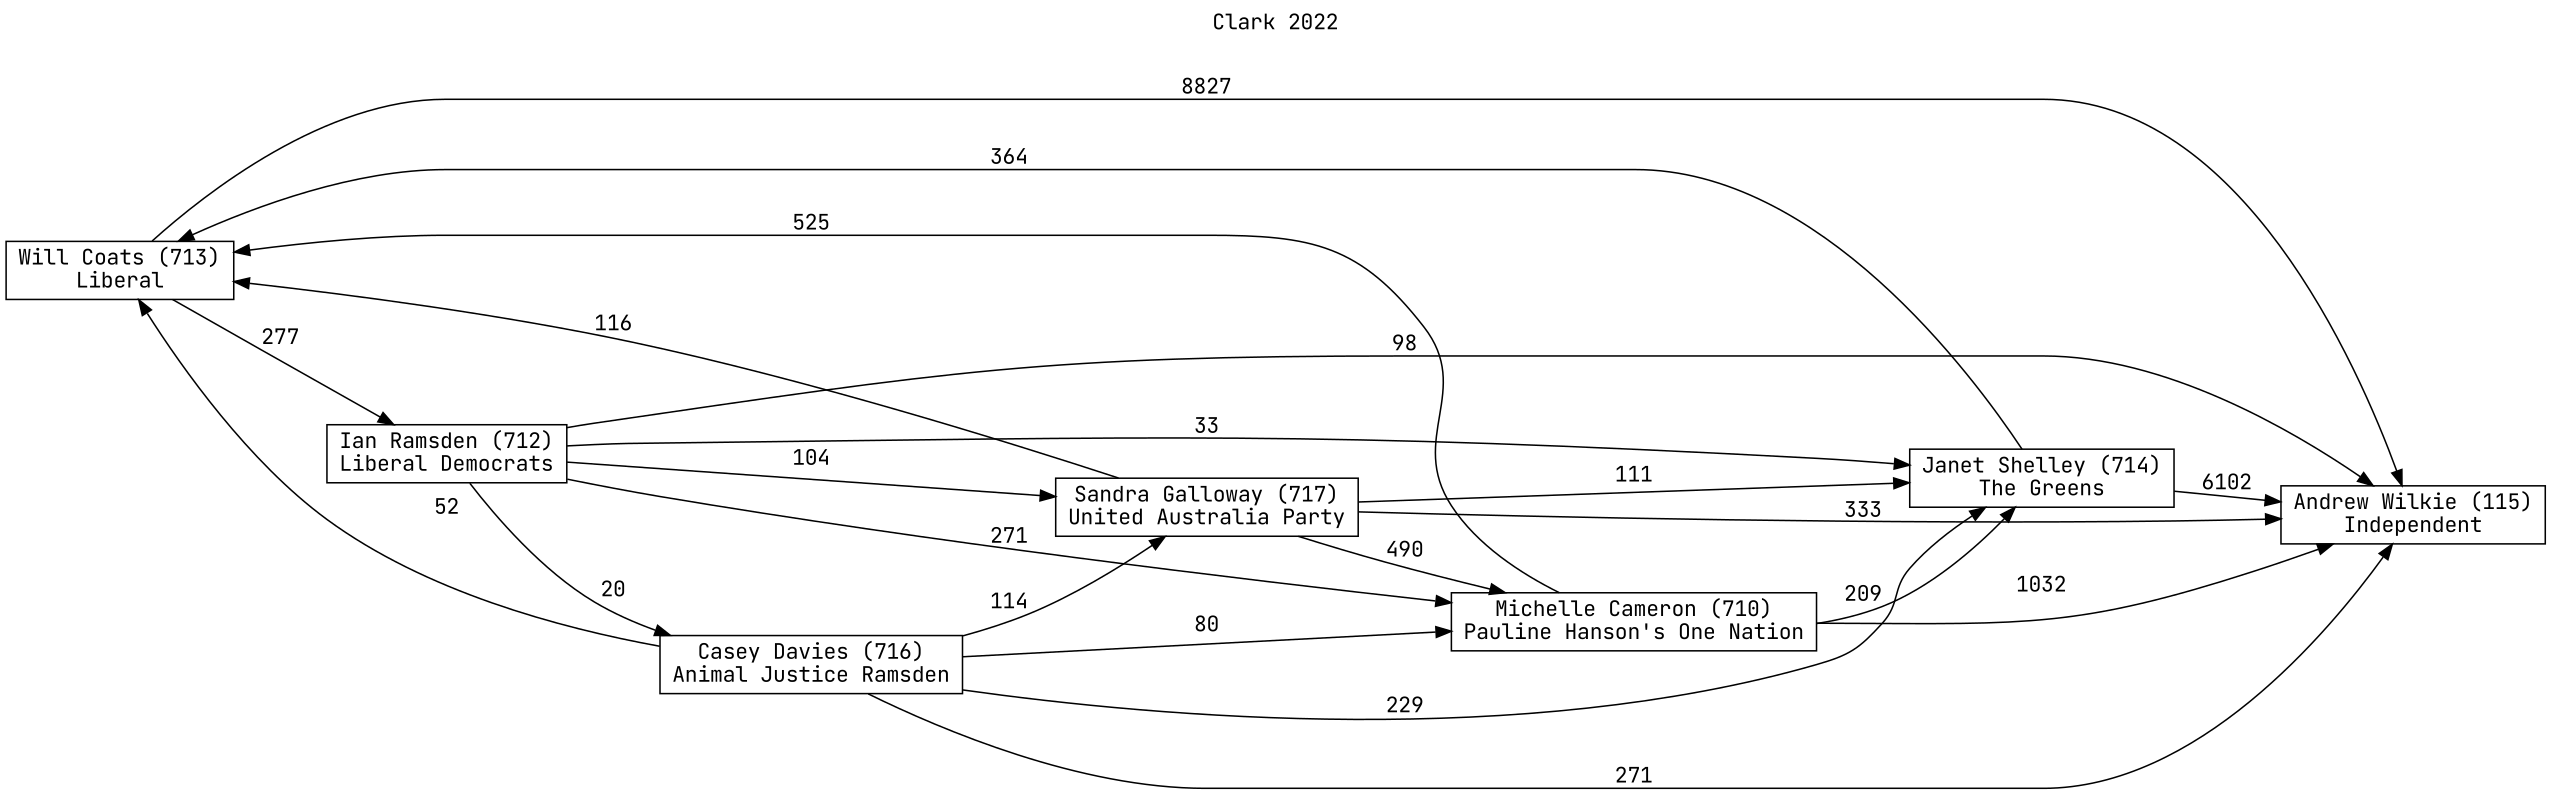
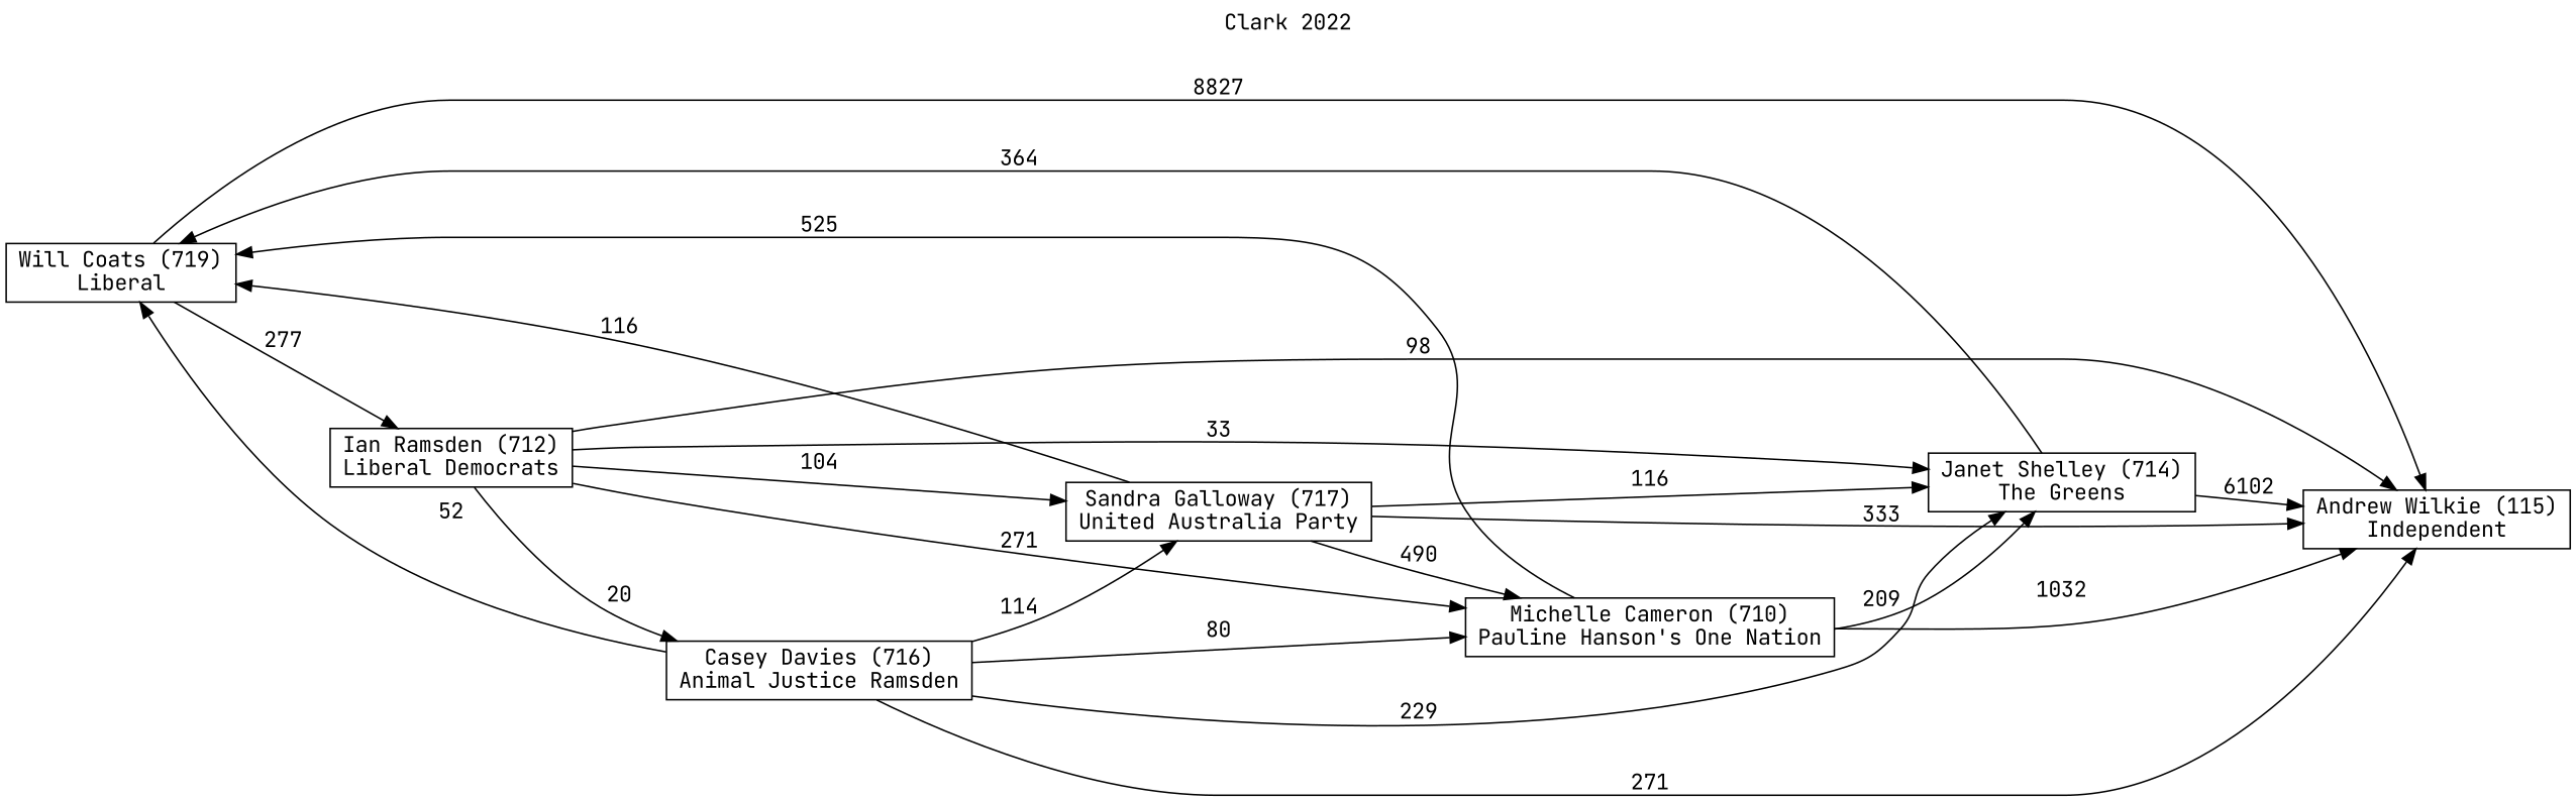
  digraph {
    fontname="JetBrains Mono"
    label="Clark 2022"
    labelloc=t
    mclimit=10
    rankdir=LR
    node [fontname="JetBrains Mono" shape=box]
    edge [fontname="JetBrains Mono"]
    n1 [label="Andrew Wilkie (115)\nIndependent"]
-   n2 [label="Will Coats (713)\nLiberal"]
+   n2 [label="Will Coats (719)\nLiberal"]
    n3 [label="Ian Ramsden (712)\nLiberal Democrats"]
    n4 [label="Janet Shelley (714)\nThe Greens"]
    n5 [label="Michelle Cameron (710)\nPauline Hanson's One Nation"]
    n6 [label="Sandra Galloway (717)\nUnited Australia Party"]
    n7 [label="Casey Davies (716)\nAnimal Justice Ramsden"]
    n2 -> n1 [label=8827]
    n2 -> n3 [label=277]
    n3 -> n1 [label=98]
    n3 -> n4 [label=33]
    n3 -> n5 [label=271]
    n3 -> n6 [label=104]
    n3 -> n7 [label=20]
    n4 -> n1 [label=6102]
    n4 -> n2 [label=364]
    n5 -> n1 [label=1032]
    n5 -> n2 [label=525]
    n5 -> n4 [label=209]
    n6 -> n1 [label=333]
    n6 -> n2 [label=116]
-   n6 -> n4 [label=111]
+   n6 -> n4 [label=116]
    n6 -> n5 [label=490]
    n7 -> n1 [label=271]
    n7 -> n2 [label=52]
    n7 -> n4 [label=229]
    n7 -> n5 [label=80]
    n7 -> n6 [label=114]
  }
